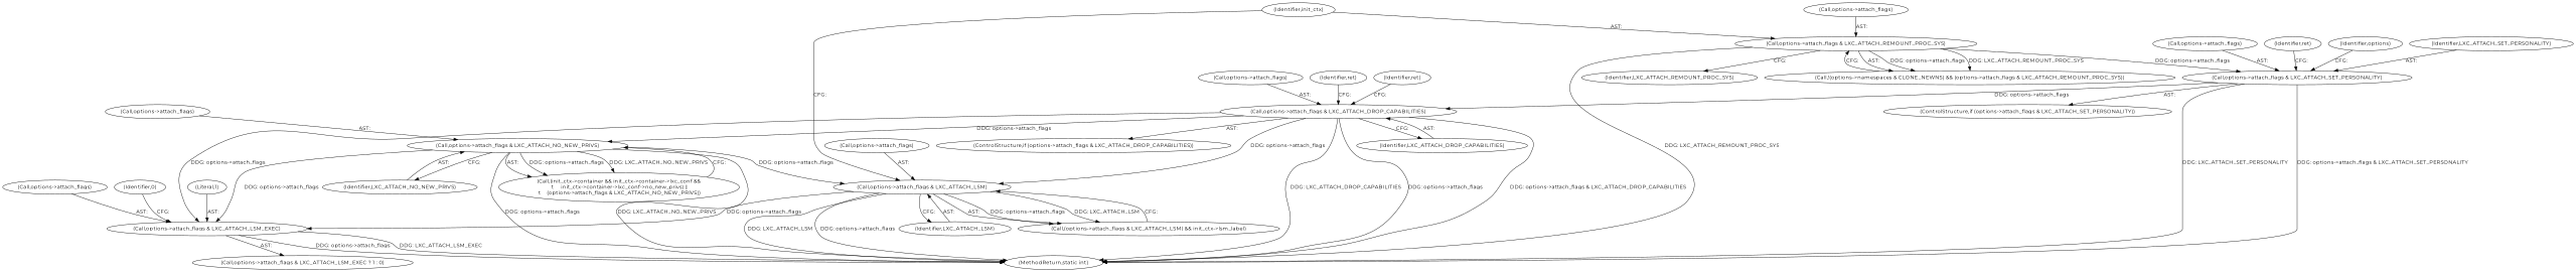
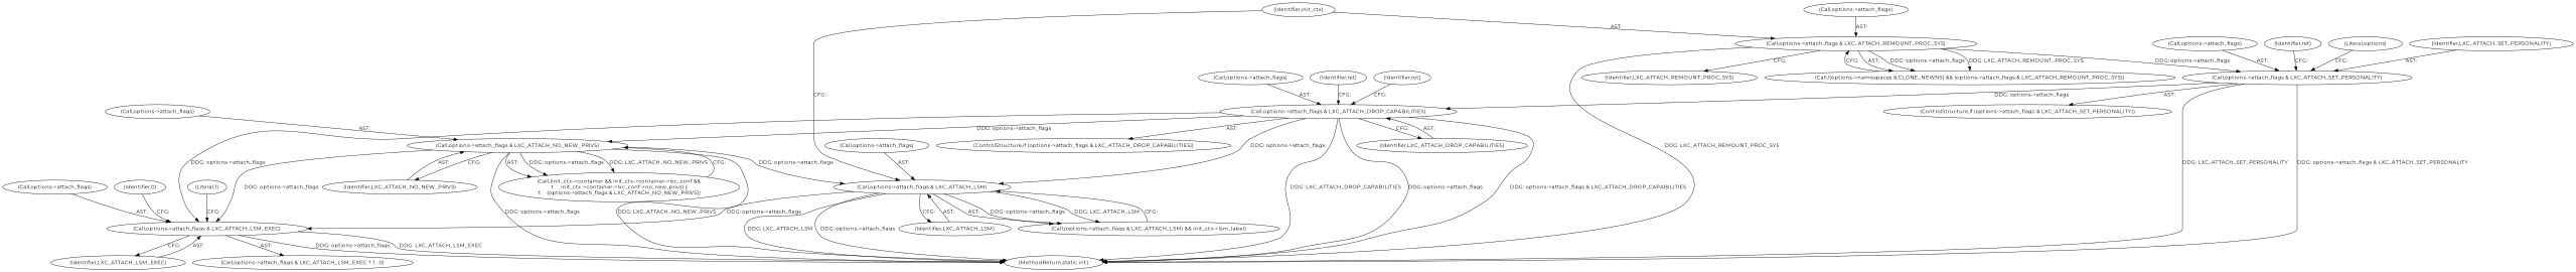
  digraph {
    fontname=Montserrat
    node [fontname=Montserrat]
    edge [fontname=Montserrat]
    n1 [label="(Call,options->attach_flags & LXC_ATTACH_LSM_EXEC)"]
+   n2 [label="(Identifier,LXC_ATTACH_LSM_EXEC)"]
    n3 [label="(MethodReturn,static int)"]
    n4 [label="(Call,options->attach_flags & LXC_ATTACH_LSM_EXEC ? 1 : 0)"]
    n5 [label="(Call,options->attach_flags & LXC_ATTACH_DROP_CAPABILITIES)"]
    n6 [label="(Call,options->attach_flags & LXC_ATTACH_LSM)"]
    n7 [label="(Call,options->attach_flags & LXC_ATTACH_NO_NEW_PRIVS)"]
    n8 [label="(Identifier,LXC_ATTACH_DROP_CAPABILITIES)"]
    n9 [label="(ControlStructure,if (options->attach_flags & LXC_ATTACH_DROP_CAPABILITIES))"]
    n10 [label="(Call,(options->attach_flags & LXC_ATTACH_LSM) && init_ctx->lsm_label)"]
    n11 [label="(Identifier,LXC_ATTACH_LSM)"]
    n12 [label="(Identifier,LXC_ATTACH_NO_NEW_PRIVS)"]
    n13 [label="(Call,(init_ctx->container && init_ctx->container->lxc_conf &&\n \t     init_ctx->container->lxc_conf->no_new_privs) ||\n \t    (options->attach_flags & LXC_ATTACH_NO_NEW_PRIVS))"]
    n14 [label="(Call,options->attach_flags & LXC_ATTACH_SET_PERSONALITY)"]
    n15 [label="(ControlStructure,if (options->attach_flags & LXC_ATTACH_SET_PERSONALITY))"]
    n16 [label="(Identifier,LXC_ATTACH_SET_PERSONALITY)"]
    n17 [label="(Call,options->attach_flags & LXC_ATTACH_REMOUNT_PROC_SYS)"]
    n18 [label="(Call,!(options->namespaces & CLONE_NEWNS) && (options->attach_flags & LXC_ATTACH_REMOUNT_PROC_SYS))"]
    n19 [label="(Identifier,LXC_ATTACH_REMOUNT_PROC_SYS)"]
    n20 [label="(Identifier,0)"]
    n21 [label="(Call,options->attach_flags)"]
    n22 [label="(Identifier,ret)"]
    n23 [label="(Literal,1)"]
    n24 [label="(Call,options->attach_flags)"]
    n25 [label="(Identifier,ret)"]
-   n26 [label="(Identifier,options)"]
+   n26 [label="(Literal,options)"]
    n27 [label="(Call,options->attach_flags)"]
    n28 [label="(Identifier,ret)"]
    n29 [label="(Call,options->attach_flags)"]
    n30 [label="(Call,options->attach_flags)"]
    n31 [label="(Identifier,init_ctx)"]
    n32 [label="(Call,options->attach_flags)"]
+   n1 -> n2 [label="CFG: "]
    n1 -> n3 [label="DDG: options->attach_flags"]
    n1 -> n3 [label="DDG: LXC_ATTACH_LSM_EXEC"]
    n1 -> n4 [label="AST: "]
+   n2 -> n1 [label="AST: "]
    n5 -> n1 [label="DDG: options->attach_flags"]
    n5 -> n3 [label="DDG: options->attach_flags"]
    n5 -> n3 [label="DDG: options->attach_flags & LXC_ATTACH_DROP_CAPABILITIES"]
    n5 -> n3 [label="DDG: LXC_ATTACH_DROP_CAPABILITIES"]
    n5 -> n6 [label="DDG: options->attach_flags"]
    n5 -> n7 [label="DDG: options->attach_flags"]
    n5 -> n8 [label="CFG: "]
    n5 -> n9 [label="AST: "]
    n6 -> n1 [label="DDG: options->attach_flags"]
    n6 -> n3 [label="DDG: options->attach_flags"]
    n6 -> n3 [label="DDG: LXC_ATTACH_LSM"]
    n6 -> n10 [label="AST: "]
    n6 -> n10 [label="DDG: options->attach_flags"]
    n6 -> n10 [label="DDG: LXC_ATTACH_LSM"]
    n6 -> n11 [label="CFG: "]
    n7 -> n1 [label="DDG: options->attach_flags"]
    n7 -> n3 [label="DDG: LXC_ATTACH_NO_NEW_PRIVS"]
    n7 -> n3 [label="DDG: options->attach_flags"]
    n7 -> n6 [label="DDG: options->attach_flags"]
    n7 -> n12 [label="CFG: "]
    n7 -> n13 [label="AST: "]
    n7 -> n13 [label="DDG: options->attach_flags"]
    n7 -> n13 [label="DDG: LXC_ATTACH_NO_NEW_PRIVS"]
    n8 -> n5 [label="AST: "]
    n10 -> n6 [label="CFG: "]
    n11 -> n6 [label="AST: "]
    n12 -> n7 [label="AST: "]
    n13 -> n7 [label="CFG: "]
    n14 -> n3 [label="DDG: LXC_ATTACH_SET_PERSONALITY"]
    n14 -> n3 [label="DDG: options->attach_flags & LXC_ATTACH_SET_PERSONALITY"]
    n14 -> n5 [label="DDG: options->attach_flags"]
    n14 -> n15 [label="AST: "]
    n16 -> n14 [label="AST: "]
    n17 -> n3 [label="DDG: LXC_ATTACH_REMOUNT_PROC_SYS"]
    n17 -> n14 [label="DDG: options->attach_flags"]
    n17 -> n18 [label="AST: "]
    n17 -> n18 [label="DDG: options->attach_flags"]
    n17 -> n18 [label="DDG: LXC_ATTACH_REMOUNT_PROC_SYS"]
    n17 -> n19 [label="CFG: "]
    n18 -> n17 [label="CFG: "]
    n20 -> n1 [label="CFG: "]
    n21 -> n14 [label="AST: "]
    n22 -> n14 [label="CFG: "]
-   n23 -> n1 [label="AST: "]
+   n23 -> n1 [label="CFG: "]
    n24 -> n6 [label="AST: "]
    n25 -> n5 [label="CFG: "]
    n26 -> n14 [label="CFG: "]
    n27 -> n7 [label="AST: "]
    n28 -> n5 [label="CFG: "]
    n29 -> n17 [label="AST: "]
    n30 -> n1 [label="AST: "]
    n31 -> n6 [label="CFG: "]
    n31 -> n17 [label="AST: "]
    n32 -> n5 [label="AST: "]
  }
